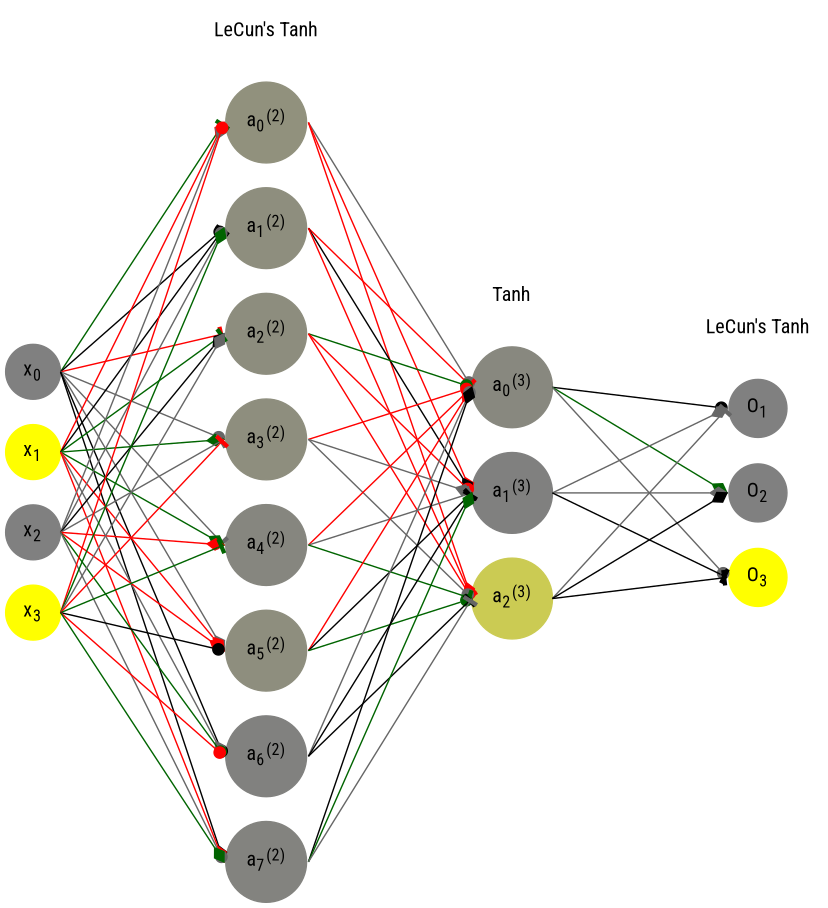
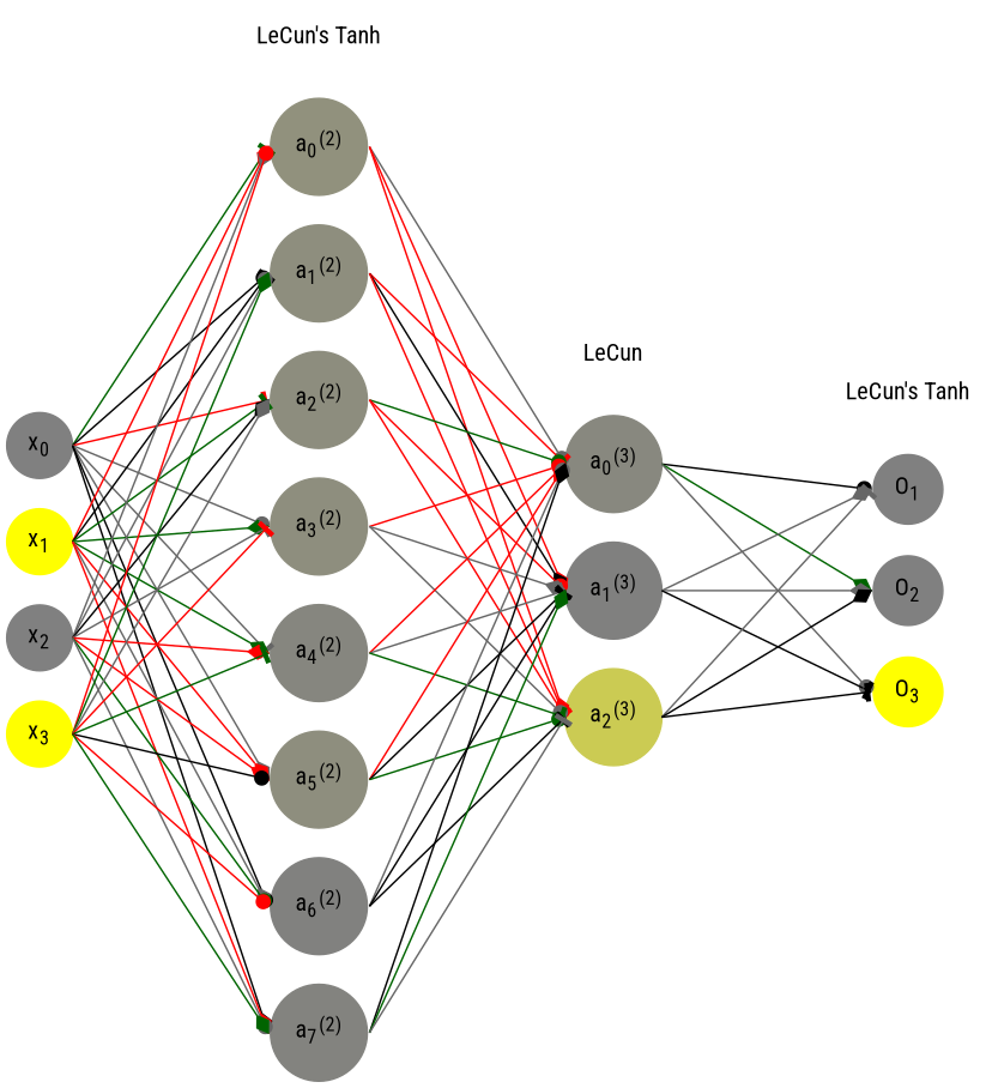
  digraph {
    rankdir=LR
    ranksep=1.4
    splines=false
    fontname="Roboto Condensed"
    node [color="0.1667, 0.0, 0.5" fillcolor="0.1667, 0.0, 0.5" shape=circle style=filled fontname="Roboto Condensed"]
    edge [headport=w style=solid tailport=e fontname="Roboto Condensed" color=gray40 arrowhead=diamond]
    n1 [label=<x<sub>0</sub>>]
    n2 [color="0.1667, 1.0, 1.0" fillcolor="0.1667, 1.0, 1.0" label=<x<sub>1</sub>>]
    n3 [label=<x<sub>2</sub>>]
    n4 [color="0.1667, 1.0, 1.0" fillcolor="0.1667, 1.0, 1.0" label=<x<sub>3</sub>>]
    n5 [color="0.1667, 0.137684, 0.568842" fillcolor="0.1667, 0.137684, 0.568842" label=<a<sub>0</sub><sup>(2)</sup>>]
    n6 [color="0.1667, 0.109638, 0.554819" fillcolor="0.1667, 0.109638, 0.554819" label=<a<sub>1</sub><sup>(2)</sup>>]
    n7 [color="0.1667, 0.108808, 0.554404" fillcolor="0.1667, 0.108808, 0.554404" label=<a<sub>2</sub><sup>(2)</sup>>]
    n8 [color="0.1667, 0.116694, 0.558347" fillcolor="0.1667, 0.116694, 0.558347" label=<a<sub>3</sub><sup>(2)</sup>>]
    n9 [color="0.1667, 0.052741, 0.526370" fillcolor="0.1667, 0.052741, 0.526370" label=<a<sub>4</sub><sup>(2)</sup>>]
    n10 [color="0.1667, 0.109714, 0.554857" fillcolor="0.1667, 0.109714, 0.554857" label=<a<sub>5</sub><sup>(2)</sup>>]
    n11 [color="0.1667, 0.011753, 0.505877" fillcolor="0.1667, 0.011753, 0.505877" label=<a<sub>6</sub><sup>(2)</sup>>]
    n12 [color="0.1667, 0.030879, 0.515440" fillcolor="0.1667, 0.030879, 0.515440" label=<a<sub>7</sub><sup>(2)</sup>>]
    n13 [color="0.1667, 0.066368, 0.533184" fillcolor="0.1667, 0.066368, 0.533184" label=<a<sub>0</sub><sup>(3)</sup>>]
    n14 [color="0.1667, 0.001113, 0.500556" fillcolor="0.1667, 0.001113, 0.500556" label=<a<sub>1</sub><sup>(3)</sup>>]
    n15 [color="0.1667, 0.590957, 0.795479" fillcolor="0.1667, 0.590957, 0.795479" label=<a<sub>2</sub><sup>(3)</sup>>]
    n16 [label=<O<sub>1</sub>>]
    n17 [label=<O<sub>2</sub>>]
    n18 [color="0.1667, 1.0, 1.0" fillcolor="0.1667, 1.0, 1.0" label=<O<sub>3</sub>>]
    n19 [label="LeCun's Tanh" shape=plaintext color="" fillcolor="" style=""]
-   n20 [label=Tanh shape=plaintext color="" fillcolor="" style=""]
+   n20 [label=LeCun shape=plaintext color="" fillcolor="" style=""]
    n21 [label="LeCun's Tanh" shape=plaintext color="" fillcolor="" style=""]
    subgraph sub_1 {
      n1
    }
    subgraph sub_2 {
      n2
    }
    subgraph sub_3 {
      n3
    }
    subgraph sub_4 {
      n4
    }
    subgraph sub_5 {
      n5
    }
    subgraph sub_6 {
      n6
    }
    subgraph sub_7 {
      n7
    }
    subgraph sub_8 {
      n8
    }
    subgraph sub_9 {
      n9
    }
    subgraph sub_10 {
      n10
    }
    subgraph sub_11 {
      n11
    }
    subgraph sub_12 {
      n12
    }
    subgraph sub_13 {
      n13
    }
    subgraph sub_14 {
      n14
    }
    subgraph sub_15 {
      n15
    }
    subgraph sub_16 {
      n16
    }
    subgraph sub_17 {
      n17
    }
    subgraph sub_18 {
      n18
    }
    subgraph sub_19 {
      rank=same
      n1
      n2
      n3
      n4
    }
    subgraph sub_20 {
      rank=same
      n5
      n6
      n7
      n8
      n9
      n10
      n11
      n12
    }
    subgraph sub_21 {
      rank=same
      n13
      n14
      n15
    }
    subgraph sub_22 {
      rank=same
      n16
      n17
      n18
    }
    subgraph sub_23 {
      rank=same
      n5
      n19
    }
    subgraph sub_24 {
      rank=same
      n13
      n20
    }
    subgraph sub_25 {
      rank=same
      n16
      n21
    }
    n1 -> n2 [style=invis color="" arrowhead=""]
    n1 -> n5 [color=darkgreen arrowhead=tee]
    n1 -> n6 [color=black arrowhead=dot]
    n1 -> n7 [color=red arrowhead=tee]
    n1 -> n8 [arrowhead=dot]
    n1 -> n9 [arrowhead=tee]
    n1 -> n10
    n1 -> n11 [color=black arrowhead=dot]
    n1 -> n12 [color=black]
    n2 -> n3 [style=invis color="" arrowhead=""]
    n2 -> n5 [color=red]
    n2 -> n6 [color=black arrowhead=tee]
    n2 -> n7 [color=darkgreen arrowhead=tee]
    n2 -> n8 [color=darkgreen]
    n2 -> n9 [color=darkgreen]
    n2 -> n10 [color=red]
    n2 -> n11
    n2 -> n12 [color=red]
    n3 -> n4 [style=invis color="" arrowhead=""]
    n3 -> n5
    n3 -> n6 [arrowhead=dot]
    n3 -> n7 [color=black]
    n3 -> n8 [arrowhead=tee]
    n3 -> n9 [color=red]
    n3 -> n10 [color=red]
    n3 -> n11 [color=darkgreen arrowhead=dot]
    n3 -> n12 [arrowhead=dot]
    n4 -> n5 [color=red arrowhead=dot]
    n4 -> n6 [color=darkgreen]
    n4 -> n7
    n4 -> n8 [color=red arrowhead=tee]
    n4 -> n9 [color=darkgreen arrowhead=tee]
    n4 -> n10 [color=black arrowhead=dot]
    n4 -> n11 [color=red arrowhead=dot]
    n4 -> n12 [color=darkgreen]
    n5 -> n6 [style=invis color="" arrowhead=""]
    n5 -> n13 [arrowhead=dot]
    n5 -> n14 [color=red]
    n5 -> n15 [color=red]
    n6 -> n7 [style=invis color="" arrowhead=""]
    n6 -> n13 [color=red arrowhead=tee]
    n6 -> n14 [color=black]
    n6 -> n15 [color=red arrowhead=dot]
    n7 -> n8 [style=invis color="" arrowhead=""]
    n7 -> n13 [color=darkgreen arrowhead=dot]
    n7 -> n14 [color=red arrowhead=dot]
    n7 -> n15 [color=red arrowhead=tee]
    n8 -> n9 [style=invis color="" arrowhead=""]
    n8 -> n13 [color=red arrowhead=dot]
    n8 -> n14
    n8 -> n15 [arrowhead=dot]
    n9 -> n10 [style=invis color="" arrowhead=""]
    n9 -> n13 [color=red arrowhead=dot]
    n9 -> n14 [arrowhead=tee]
    n9 -> n15 [color=darkgreen arrowhead=tee]
    n10 -> n11 [style=invis color="" arrowhead=""]
    n10 -> n13 [color=red]
    n10 -> n14 [color=black arrowhead=tee]
    n10 -> n15 [color=darkgreen arrowhead=dot]
    n11 -> n12 [style=invis color="" arrowhead=""]
    n11 -> n13 [arrowhead=dot]
    n11 -> n14 [color=black arrowhead=tee]
    n11 -> n15 [color=black arrowhead=tee]
    n12 -> n13 [color=black]
    n12 -> n14 [color=darkgreen]
    n12 -> n15 [arrowhead=tee]
    n13 -> n14 [style=invis color="" arrowhead=""]
    n13 -> n16 [color=black arrowhead=dot]
    n13 -> n17 [color=darkgreen]
    n13 -> n18 [arrowhead=dot]
    n14 -> n15 [style=invis color="" arrowhead=""]
    n14 -> n16
    n14 -> n17
    n14 -> n18 [color=black arrowhead=tee]
    n15 -> n16 [arrowhead=tee]
    n15 -> n17 [color=black]
    n15 -> n18 [color=black arrowhead=tee]
    n16 -> n17 [style=invis color="" arrowhead=""]
    n17 -> n18 [style=invis color="" arrowhead=""]
    n19 -> n5 [style=invis color="" arrowhead=""]
    n20 -> n13 [style=invis color="" arrowhead=""]
    n21 -> n16 [style=invis color="" arrowhead=""]
  }
